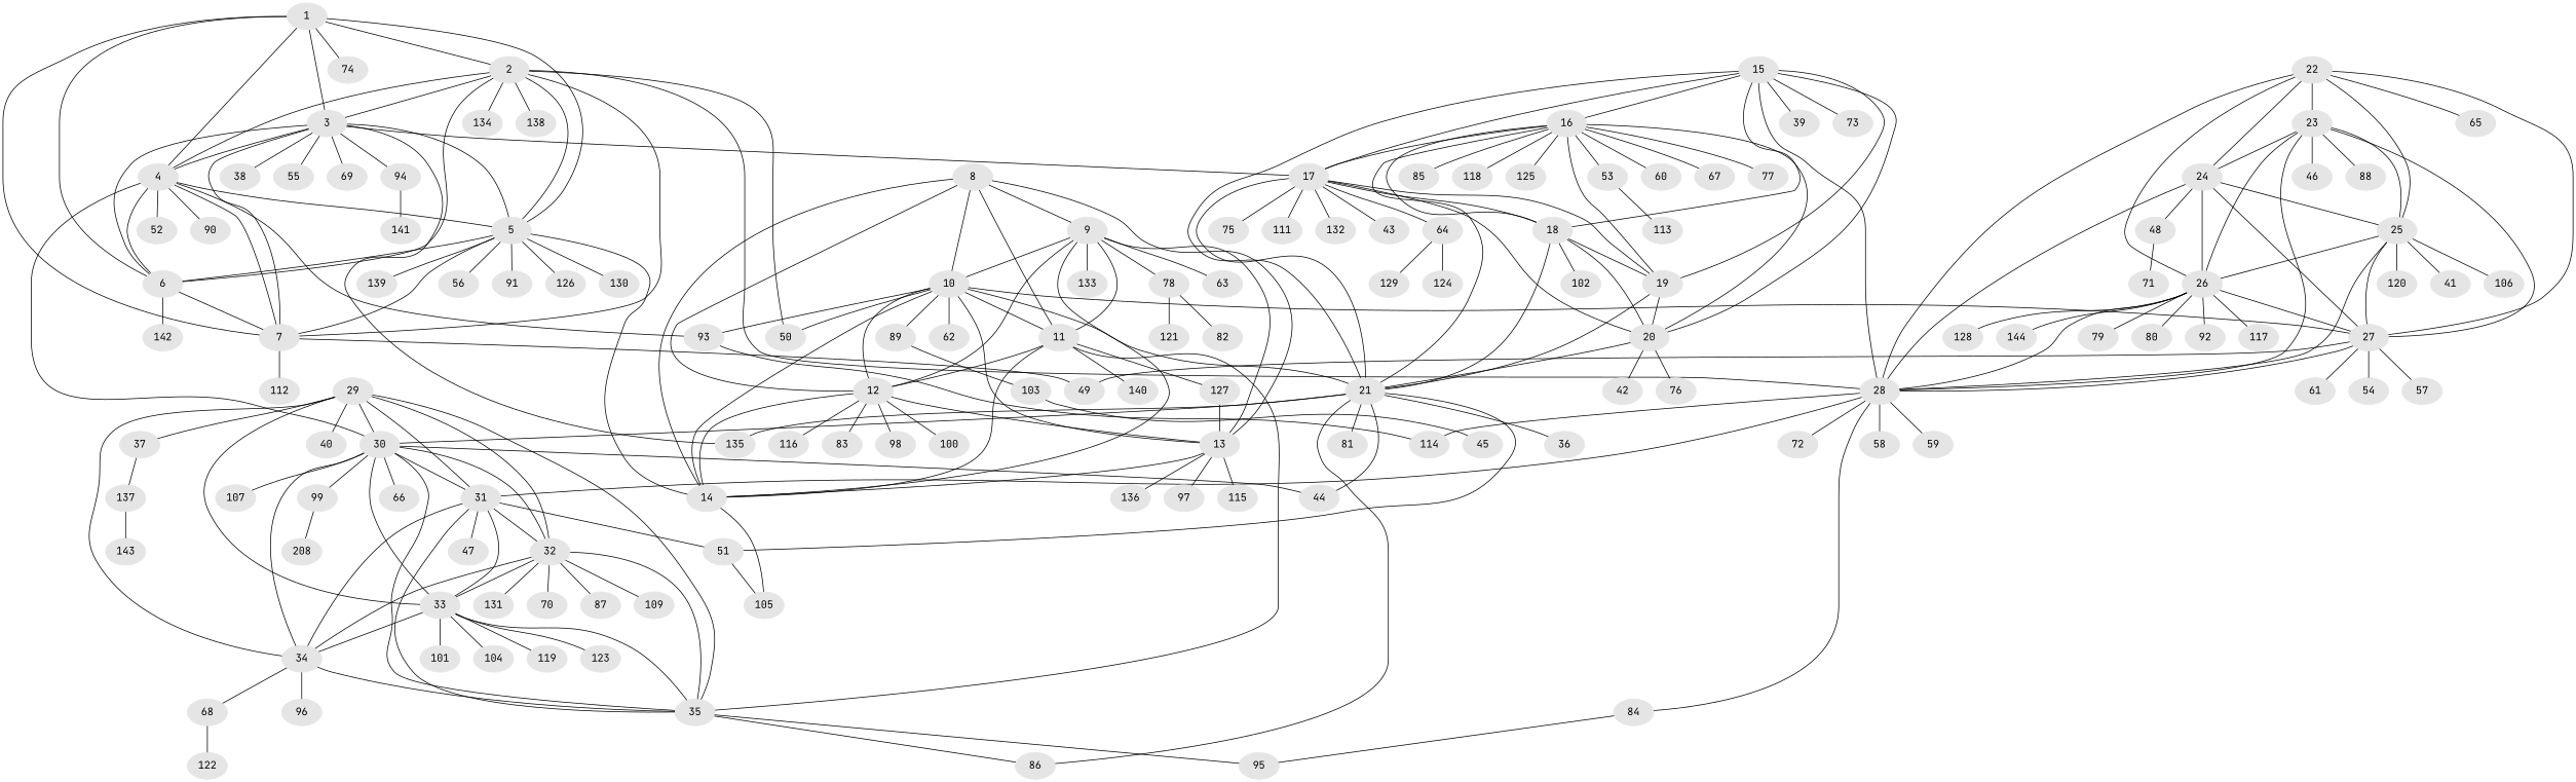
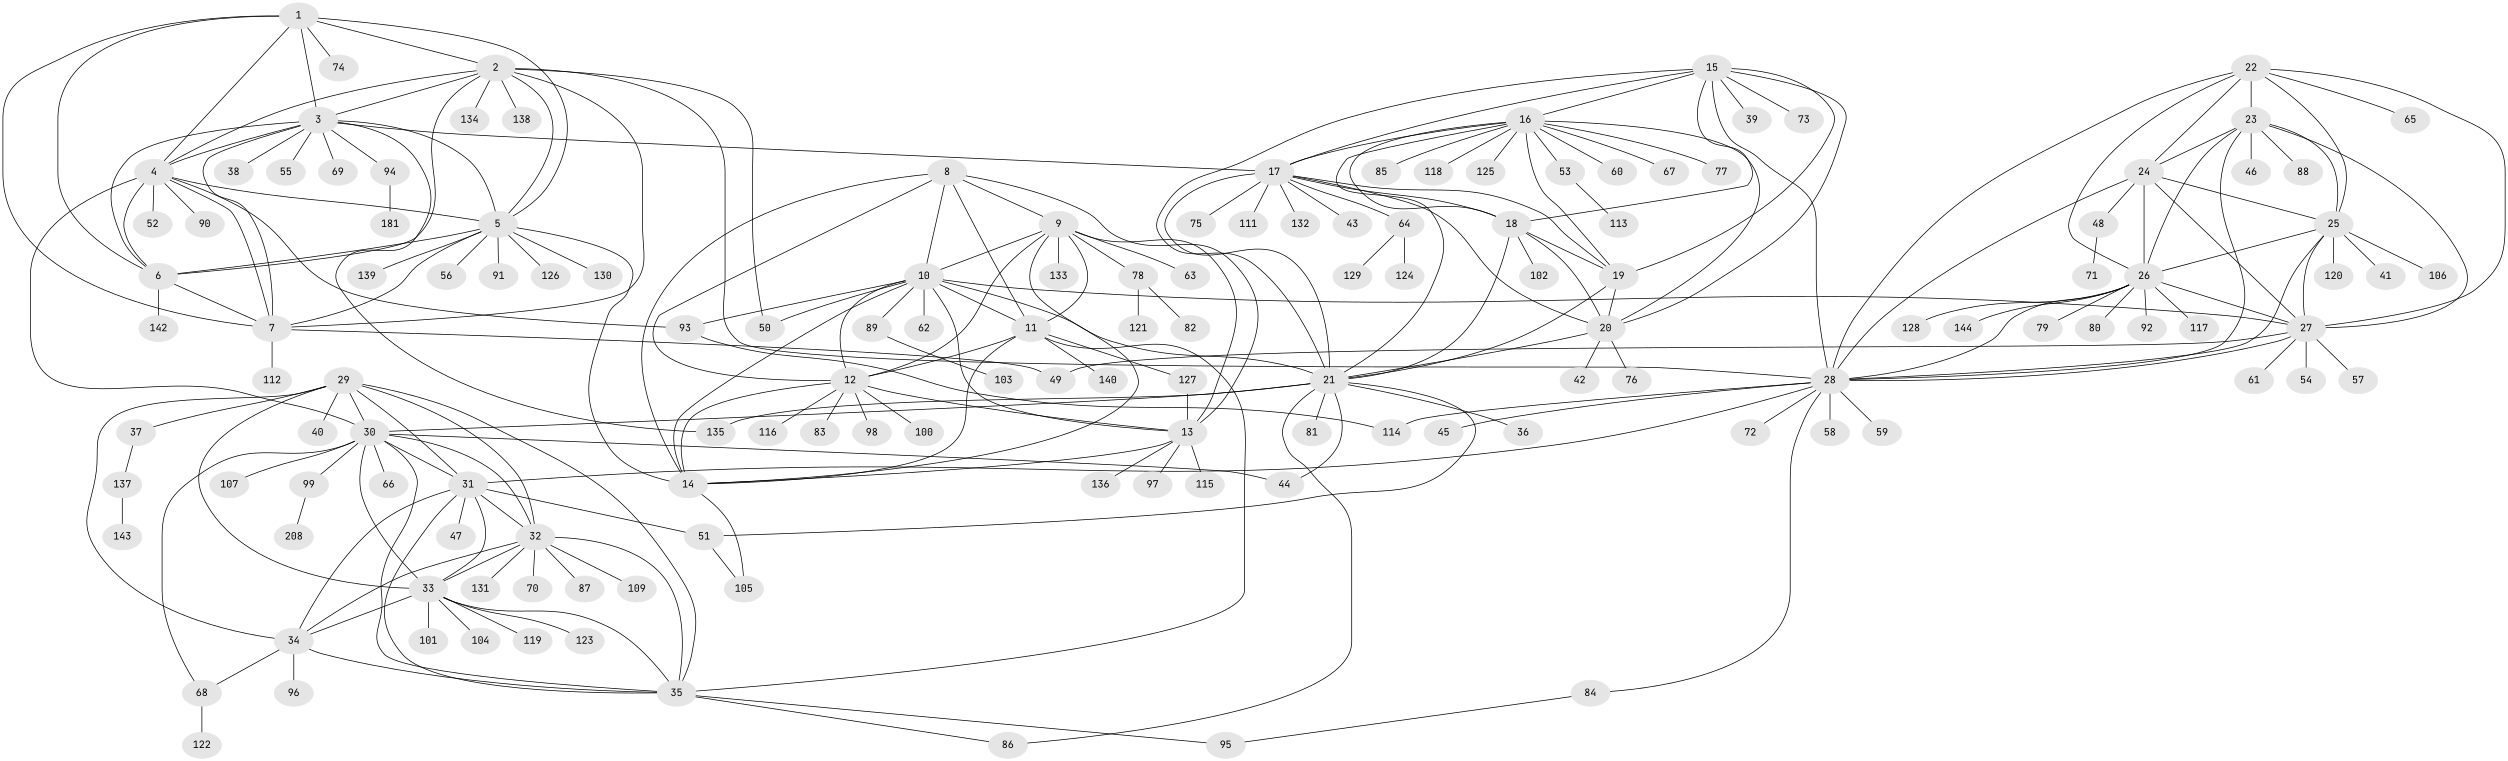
  graph {
    fontname="JetBrains Mono"
    node [color=gray90 fontname="JetBrains Mono" style=filled]
    edge [fontname="JetBrains Mono"]
    1
    2
    3
    4
    5
    6
    7
    74
    28
    50
    134
    138
    17
    38
    55
    69
    94
    135
    30
    52
    90
    93
    14
    56
    91
    126
    130
    139
    142
    49
    112
    31
    45
    58
    59
    72
    84
    114
    21
    18
    19
    20
    43
    64
    75
    111
    132
-   141
+   141 [label=181]
    35
    44
    32
    33
    34
    66
    99
    107
    105
    8
    9
    10
    11
    12
    13
    63
    78
    133
    27
    62
    89
    127
    140
    83
    98
    100
    116
    97
    115
    136
    82
    121
    36
    51
    81
    86
    54
    57
    61
    103
    95
    15
    16
    39
    73
    53
    60
    67
    77
    85
    118
    125
    102
    42
    76
    113
    124
    129
    22
    23
    24
    25
    26
    65
    46
    88
    48
    41
    106
    120
    79
    80
    92
    117
    128
    144
    71
    47
    29
    37
    40
    70
    87
    109
    131
    101
    104
    119
    123
    68
    96
    137
    n141 [label=208]
    122
    143
    1 -- 2
    1 -- 3
    1 -- 4
    1 -- 5
    1 -- 6
    1 -- 7
    1 -- 74
    2 -- 3
    2 -- 4
    2 -- 5
    2 -- 6
    2 -- 7
    2 -- 28
    2 -- 50
    2 -- 134
    2 -- 138
    3 -- 4
    3 -- 5
    3 -- 6
    3 -- 7
    3 -- 17
    3 -- 38
    3 -- 55
    3 -- 69
    3 -- 94
    3 -- 135
    4 -- 5
    4 -- 6
    4 -- 7
    4 -- 30
    4 -- 52
    4 -- 90
    4 -- 93
    5 -- 6
    5 -- 7
    5 -- 14
    5 -- 56
    5 -- 91
    5 -- 126
    5 -- 130
    5 -- 139
    6 -- 7
    6 -- 142
    7 -- 49
    7 -- 112
    28 -- 31
-   103 -- 45
+   28 -- 45
    28 -- 58
    28 -- 59
    28 -- 72
    28 -- 84
    28 -- 114
    17 -- 21
    17 -- 18
    17 -- 19
    17 -- 20
    17 -- 43
    17 -- 64
    17 -- 75
    17 -- 111
    17 -- 132
    94 -- 141
    30 -- 31
    30 -- 35
    30 -- 44
    30 -- 32
    30 -- 33
-   30 -- 34
+   30 -- 68
    30 -- 66
    30 -- 99
    30 -- 107
    93 -- 114
    14 -- 105
    31 -- 35
    31 -- 32
    31 -- 33
    31 -- 34
    31 -- 51
    31 -- 47
    84 -- 95
    21 -- 135
    21 -- 30
    21 -- 44
    21 -- 36
    21 -- 51
    21 -- 81
    21 -- 86
    18 -- 21
    18 -- 19
    18 -- 20
    18 -- 102
    19 -- 21
    19 -- 20
    20 -- 21
    20 -- 42
    20 -- 76
    64 -- 124
    64 -- 129
    35 -- 86
    35 -- 95
    32 -- 35
    32 -- 33
    32 -- 34
    32 -- 70
    32 -- 87
    32 -- 109
    32 -- 131
    33 -- 35
    33 -- 34
    33 -- 101
    33 -- 104
    33 -- 119
    33 -- 123
    34 -- 35
    34 -- 68
    34 -- 96
    99 -- n141
    8 -- 14
    8 -- 9
    8 -- 10
    8 -- 11
    8 -- 12
    8 -- 13
    9 -- 14
    9 -- 10
    9 -- 11
    9 -- 12
    9 -- 13
    9 -- 63
    9 -- 78
    9 -- 133
    10 -- 50
    10 -- 93
    10 -- 14
    10 -- 21
    10 -- 11
    10 -- 12
    10 -- 13
    10 -- 27
    10 -- 62
    10 -- 89
    11 -- 14
    11 -- 35
    11 -- 12
    11 -- 127
    11 -- 140
    12 -- 14
    12 -- 13
    12 -- 83
    12 -- 98
    12 -- 100
    12 -- 116
    13 -- 14
    13 -- 97
    13 -- 115
    13 -- 136
    78 -- 82
    78 -- 121
    27 -- 28
    27 -- 49
    27 -- 54
    27 -- 57
    27 -- 61
    89 -- 103
    127 -- 13
    51 -- 105
    15 -- 28
    15 -- 17
    15 -- 21
    15 -- 18
    15 -- 19
    15 -- 20
    15 -- 16
    15 -- 39
    15 -- 73
    16 -- 17
    16 -- 21
    16 -- 18
    16 -- 19
    16 -- 20
    16 -- 53
    16 -- 60
    16 -- 67
    16 -- 77
    16 -- 85
    16 -- 118
    16 -- 125
    53 -- 113
    22 -- 28
    22 -- 27
    22 -- 23
    22 -- 24
    22 -- 25
    22 -- 26
    22 -- 65
    23 -- 28
    23 -- 27
    23 -- 24
    23 -- 25
    23 -- 26
    23 -- 46
    23 -- 88
    24 -- 28
    24 -- 27
    24 -- 25
    24 -- 26
    24 -- 48
    25 -- 28
    25 -- 27
    25 -- 26
    25 -- 41
    25 -- 106
    25 -- 120
    26 -- 28
    26 -- 27
    26 -- 79
    26 -- 80
    26 -- 92
    26 -- 117
    26 -- 128
    26 -- 144
    48 -- 71
    29 -- 30
    29 -- 31
    29 -- 35
    29 -- 32
    29 -- 33
    29 -- 34
    29 -- 37
    29 -- 40
    37 -- 137
    68 -- 122
    137 -- 143
  }
